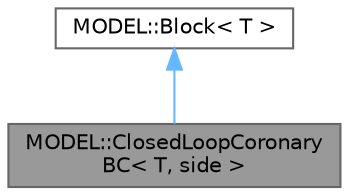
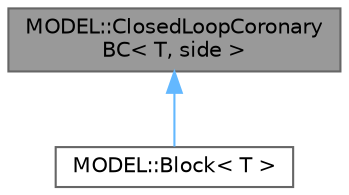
  digraph {
    node [color=gray40 fontname=Helvetica fontsize=10 shape=box style=filled]
    n1 [fillcolor=grey60 fontcolor=black height=0.2 label="MODEL::ClosedLoopCoronary\lBC\< T, side \>" width=0.4]
    n2 [fillcolor=white height=0.2 label="MODEL::Block\< T \>" width=0.4]
-   n2 -> n1 [color=steelblue1 dir=back fontname=Helvetica fontsize=10 labelfontname=Helvetica labelfontsize=10 style=solid]
+   n1 -> n2 [color=steelblue1 dir=back fontname=Helvetica fontsize=10 labelfontname=Helvetica labelfontsize=10 style=solid]
  }
